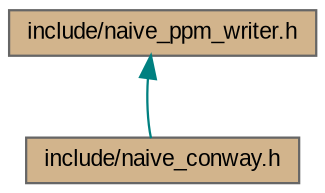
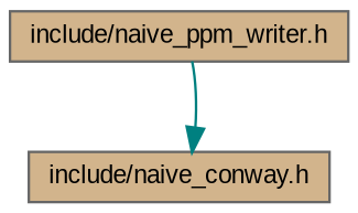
  digraph {
    fontname="Liberation Sans"
    node [color=gray40 fillcolor=tan fontname="Liberation Sans" fontsize=10 shape=record style=filled]
    n1 [fontcolor=black height=0.2 label="include/naive_ppm_writer.h" width=0.4]
    n2 [height=0.2 label="include/naive_conway.h" width=0.4]
-   n1 -> n2 [color=teal dir=back fontname="Liberation Sans" fontsize=10 labelfontname=Helvetica labelfontsize=10 style=solid]
+   n2 -> n1 [color=teal dir=back fontname="Liberation Sans" fontsize=10 labelfontname=Helvetica labelfontsize=10 style=solid]
  }
